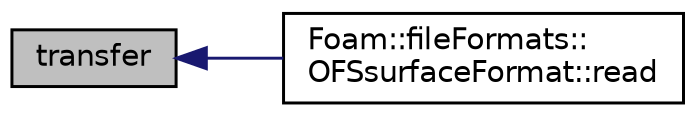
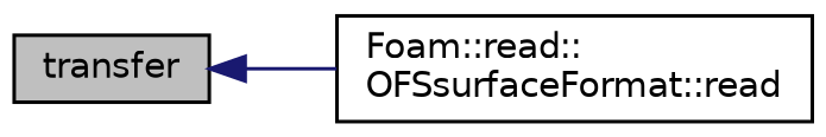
  digraph {
    rankdir=LR
    node [color=black fontname=Helvetica fontsize=10 shape=record]
    n1 [fillcolor=grey75 fontcolor=black height=0.2 label=transfer style=filled width=0.4]
-   n2 [height=0.2 label="Foam::fileFormats::\lOFSsurfaceFormat::read" width=0.4]
+   n2 [height=0.2 label="Foam::read::\lOFSsurfaceFormat::read" width=0.4]
    n1 -> n2 [color=midnightblue dir=back fontname=Helvetica fontsize=10 labelfontname=Helvetica labelfontsize=10 style=solid]
  }
